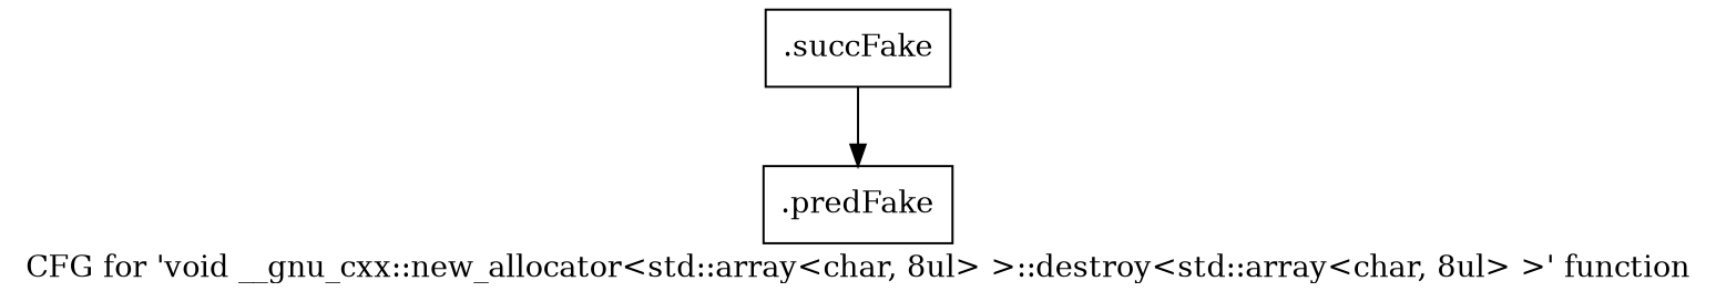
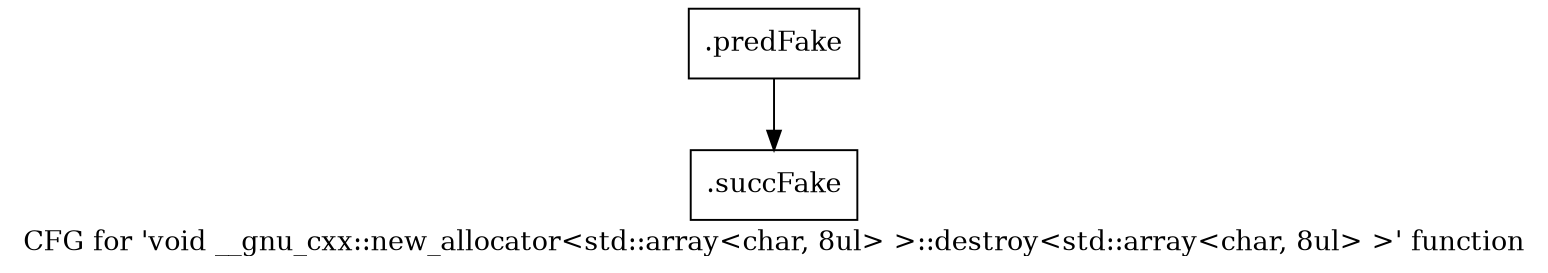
  digraph {
    label="CFG for 'void __gnu_cxx::new_allocator\<std::array\<char, 8ul\> \>::destroy\<std::array\<char, 8ul\> \>' function"
    node [shape=record]
    n1 [label="{.predFake}"]
    n2 [filename="/mnt/xilinx/Vitis_HLS/2021.2/tps/lnx64/gcc-6.2.0/lib/gcc/x86_64-pc-linux-gnu/6.2.0/../../../../include/c++/6.2.0/ext/new_allocator.h" label="{.succFake}" linenumber=124]
-   n2 -> n1 [execusionnum=3 filename="/mnt/xilinx/Vitis_HLS/2021.2/tps/lnx64/gcc-6.2.0/lib/gcc/x86_64-pc-linux-gnu/6.2.0/../../../../include/c++/6.2.0/ext/new_allocator.h"]
+   n1 -> n2 [execusionnum=3 filename="/mnt/xilinx/Vitis_HLS/2021.2/tps/lnx64/gcc-6.2.0/lib/gcc/x86_64-pc-linux-gnu/6.2.0/../../../../include/c++/6.2.0/ext/new_allocator.h"]
  }
